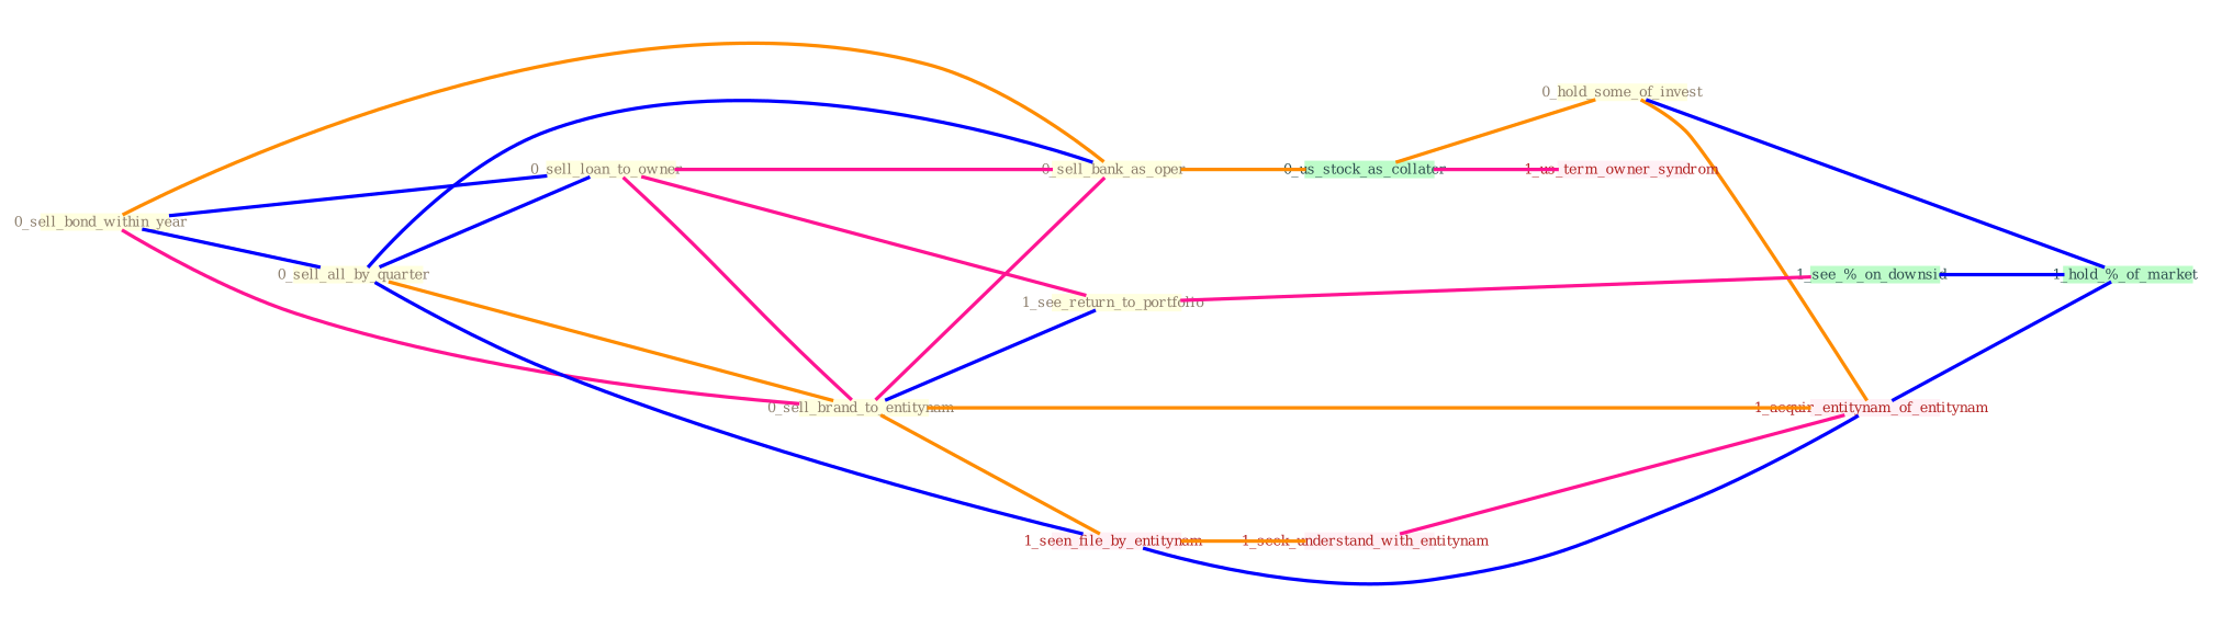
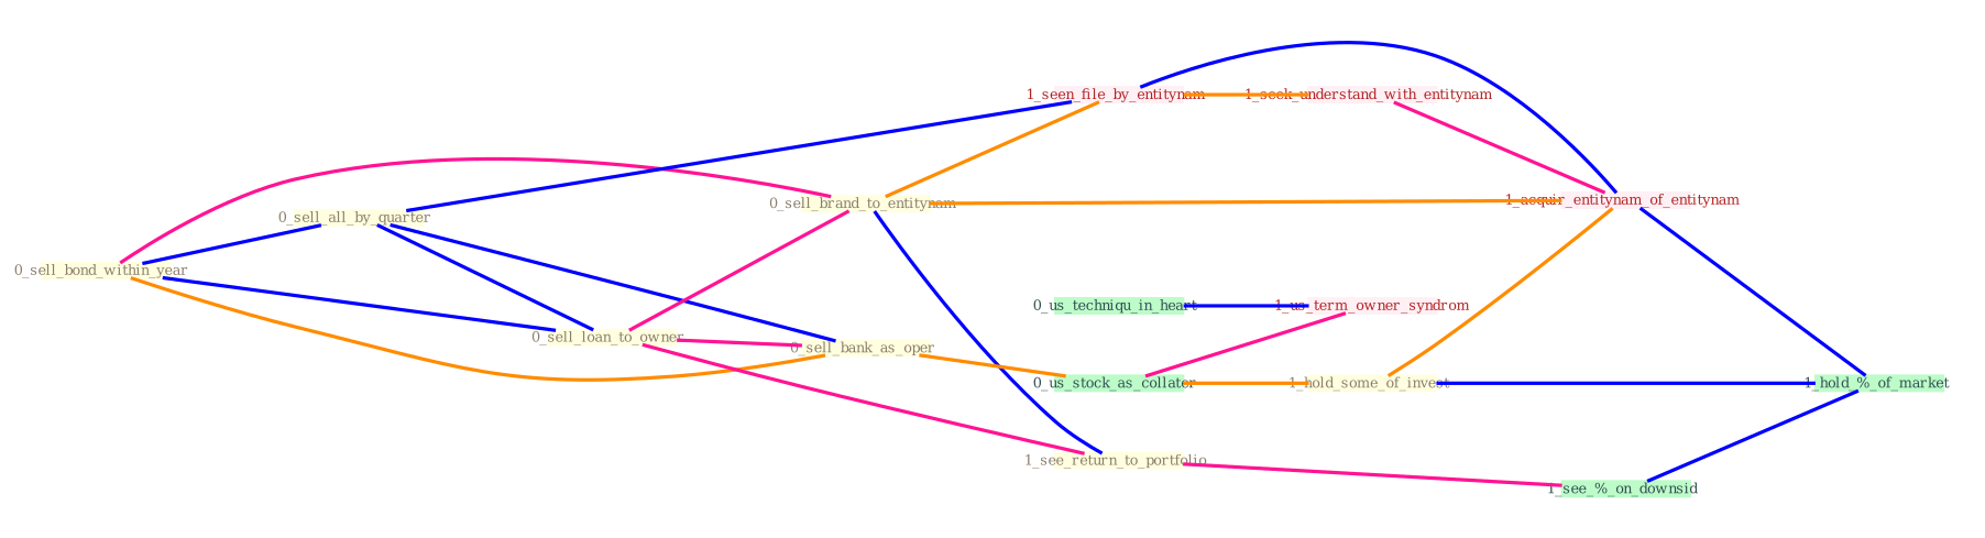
  graph {
    rankdir=LR
    node [color="#ffffe0" fixedsize=true fontcolor="#8b7d6b" fontsize=4 shape=polygon style=filled]
    edge [color=blue w=1]
    "0_sell_bond_within_year " [height=.06 width=.5]
    "0_sell_all_by_quarter " [height=.06 width=.5]
-   "1_hold_some_of_invest " [height=.06 width=.5 label="0_hold_some_of_invest"]
+   "1_hold_some_of_invest " [height=.06 width=.5]
    "0_sell_loan_to_owner " [height=.06 width=.5]
    "0_sell_brand_to_entitynam " [height=.06 width=.5]
    "0_sell_bank_as_oper " [height=.06 width=.5]
    "1_see_return_to_portfolio " [height=.06 width=.5]
    "1_seen_file_by_entitynam " [color="#fff0f5" fontcolor="#b22222" height=.06 width=.5]
    "1_seek_understand_with_entitynam " [color="#fff0f5" fontcolor="#b22222" height=.06 width=.5]
    "1_acquir_entitynam_of_entitynam " [color="#fff0f5" fontcolor="#b22222" height=.06 width=.5]
    n11 [color="#fff0f5" fontcolor="#b22222" height=.06 label="1_us_term_owner_syndrom" width=.5]
    "1_hold_%_of_market " [color="#BDFCC9" fontcolor="#2f4f4f" height=.06 width=.5]
    "0_us_stock_as_collater " [color="#BDFCC9" fontcolor="#2f4f4f" height=.06 width=.5]
    "1_see_%_on_downsid " [color="#BDFCC9" fontcolor="#2f4f4f" height=.06 width=.5]
+   "0_us_techniqu_in_heart " [color="#BDFCC9" fontcolor="#2f4f4f" height=.06 width=.5]
    subgraph sub_1 {
      "0_sell_bond_within_year "
      "0_sell_all_by_quarter "
      "1_hold_some_of_invest "
      "0_sell_loan_to_owner "
      "0_sell_brand_to_entitynam "
      "0_sell_bank_as_oper "
      "1_see_return_to_portfolio "
    }
    subgraph sub_2 {
      "1_seen_file_by_entitynam "
      "1_seek_understand_with_entitynam "
      "1_acquir_entitynam_of_entitynam "
      n11
    }
    "0_sell_bond_within_year " -- "0_sell_all_by_quarter "
    "0_sell_bond_within_year " -- "0_sell_loan_to_owner "
    "0_sell_bond_within_year " -- "0_sell_brand_to_entitynam " [color=deeppink]
    "0_sell_bond_within_year " -- "0_sell_bank_as_oper " [color=darkorange]
    "0_sell_all_by_quarter " -- "0_sell_loan_to_owner "
-   "0_sell_all_by_quarter " -- "0_sell_brand_to_entitynam " [color=darkorange]
    "0_sell_all_by_quarter " -- "0_sell_bank_as_oper "
    "0_sell_all_by_quarter " -- "1_seen_file_by_entitynam "
    "1_hold_some_of_invest " -- "1_acquir_entitynam_of_entitynam " [color=darkorange]
    "1_hold_some_of_invest " -- "1_hold_%_of_market " [w=2]
    "0_sell_loan_to_owner " -- "0_sell_brand_to_entitynam " [color=deeppink w=2]
    "0_sell_loan_to_owner " -- "0_sell_bank_as_oper " [color=deeppink]
    "0_sell_loan_to_owner " -- "1_see_return_to_portfolio " [color=deeppink]
-   "0_sell_brand_to_entitynam " -- "0_sell_bank_as_oper " [color=deeppink]
    "0_sell_brand_to_entitynam " -- "1_see_return_to_portfolio "
    "0_sell_brand_to_entitynam " -- "1_seen_file_by_entitynam " [color=darkorange]
    "0_sell_brand_to_entitynam " -- "1_acquir_entitynam_of_entitynam " [color=darkorange]
    "0_sell_bank_as_oper " -- "0_us_stock_as_collater " [color=darkorange]
    "1_see_return_to_portfolio " -- "1_see_%_on_downsid " [color=deeppink]
    "1_seen_file_by_entitynam " -- "1_seek_understand_with_entitynam " [color=darkorange]
    "1_seen_file_by_entitynam " -- "1_acquir_entitynam_of_entitynam "
    "1_seek_understand_with_entitynam " -- "1_acquir_entitynam_of_entitynam " [color=deeppink]
    "1_acquir_entitynam_of_entitynam " -- "1_hold_%_of_market "
    "0_us_stock_as_collater " -- "1_hold_some_of_invest " [color=darkorange]
    "0_us_stock_as_collater " -- n11 [color=deeppink]
    "1_see_%_on_downsid " -- "1_hold_%_of_market "
+   "0_us_techniqu_in_heart " -- n11
  }
